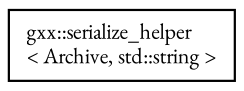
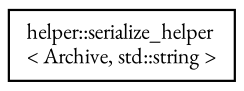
  digraph {
    rankdir=LR
    fontname="EB Garamond"
-   n1 [color=black fillcolor=white fontname="EB Garamond" fontsize=10 height=0.2 label="gxx::serialize_helper\l\< Archive, std::string \>" shape=record style=filled width=0.4]
+   n1 [color=black fillcolor=white fontname="EB Garamond" fontsize=10 height=0.2 label="helper::serialize_helper\l\< Archive, std::string \>" shape=record style=filled width=0.4]
  }
